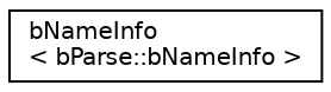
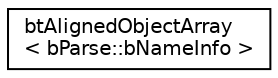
  digraph {
    rankdir=LR
-   n1 [color=black fillcolor=white fontname=Helvetica fontsize=10 height=0.2 label="bNameInfo\l\< bParse::bNameInfo \>" shape=record style=filled width=0.4]
+   n1 [color=black fillcolor=white fontname=Helvetica fontsize=10 height=0.2 label="btAlignedObjectArray\l\< bParse::bNameInfo \>" shape=record style=filled width=0.4]
  }
